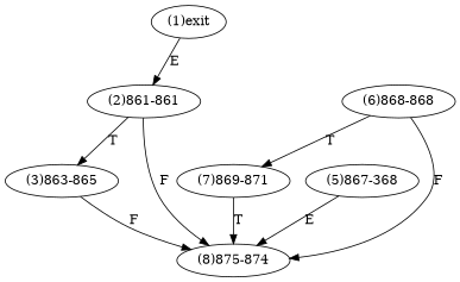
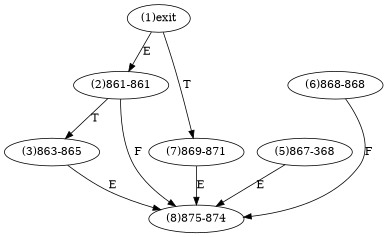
  digraph {
    n1 [label="(1)exit"]
    n2 [label="(2)861-861"]
    n3 [label="(3)863-865"]
    n4 [label="(8)875-874"]
    n5 [label="(5)867-368"]
    n6 [label="(6)868-868"]
    n7 [label="(7)869-871"]
    n1 -> n2 [label=E]
    n2 -> n3 [label=T]
    n2 -> n4 [label=F]
-   n3 -> n4 [label=F]
+   n3 -> n4 [label=E]
    n5 -> n4 [label=E]
    n6 -> n4 [label=F]
-   n6 -> n7 [label=T]
-   n7 -> n4 [label=T]
+   n1 -> n7 [label=T]
+   n7 -> n4 [label=E]
  }
